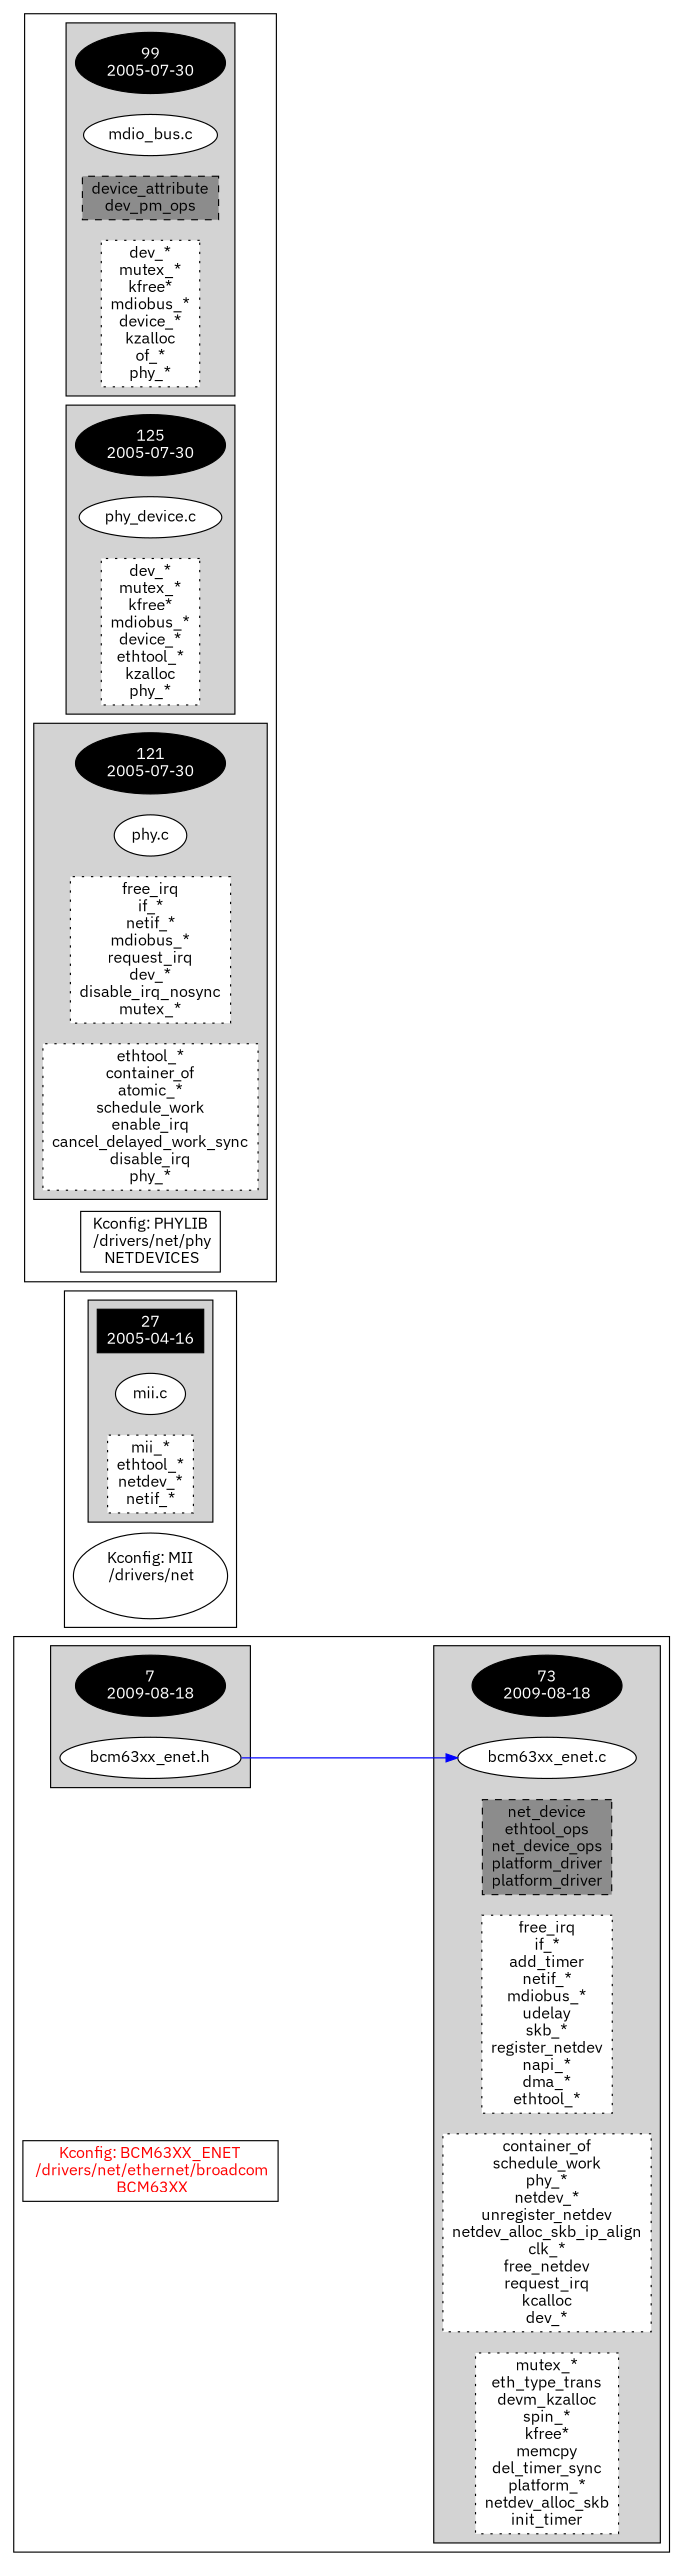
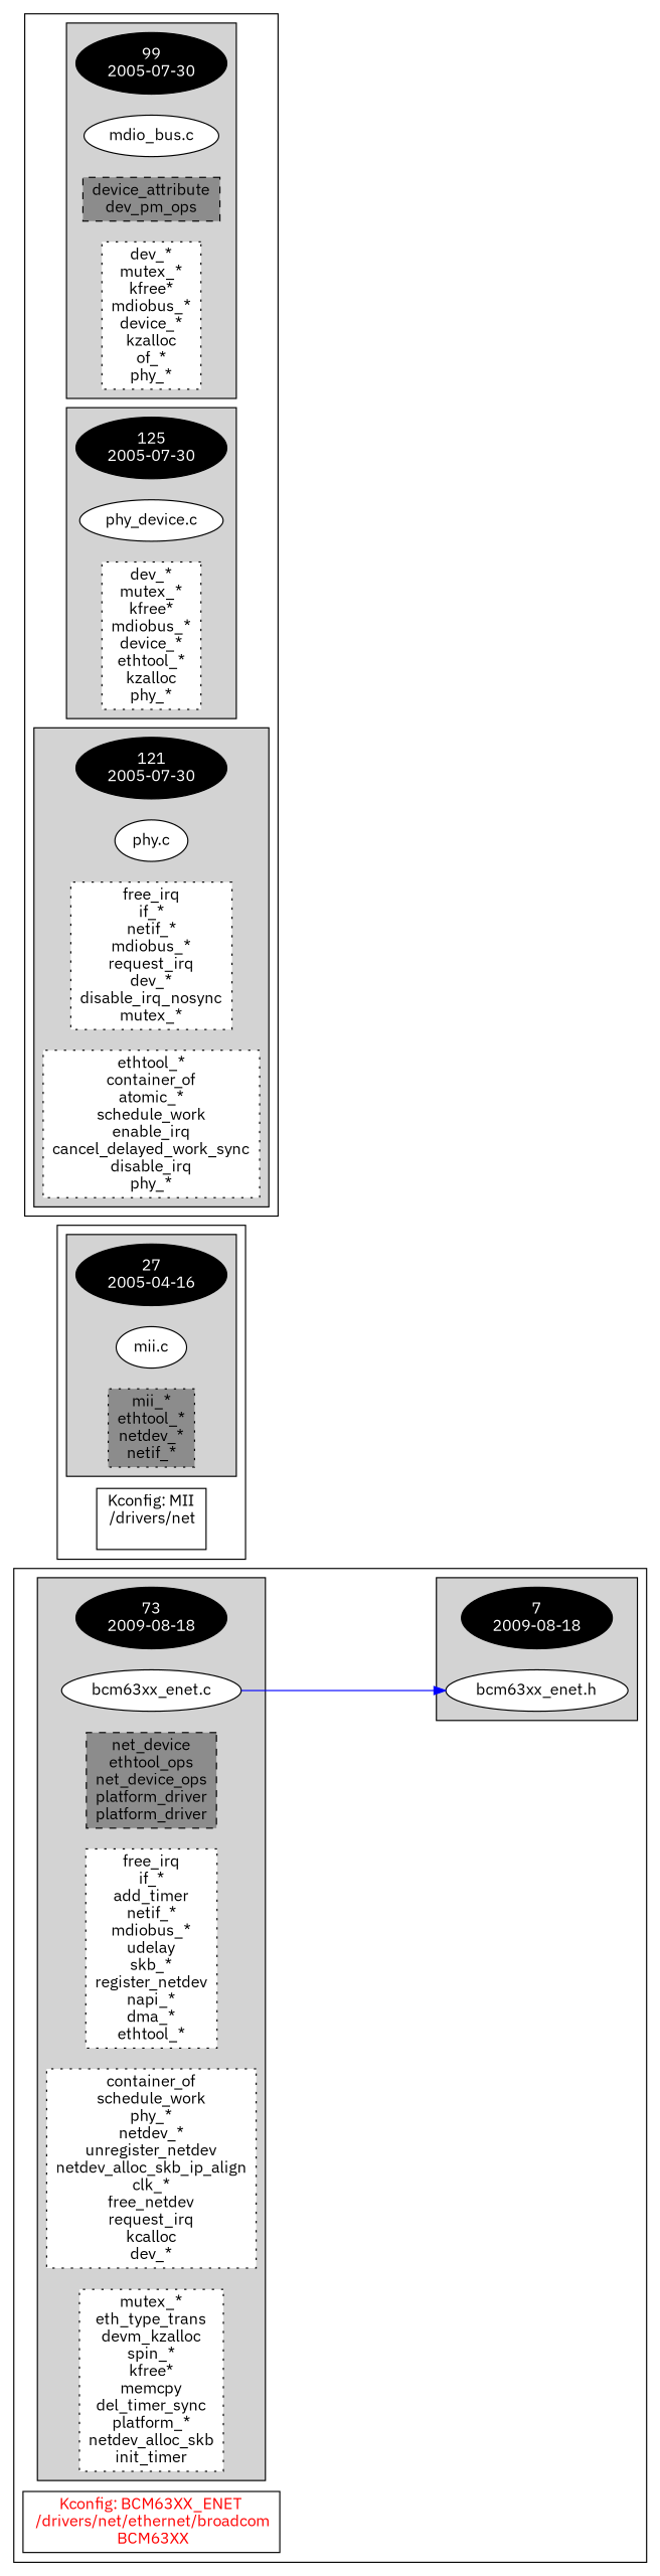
  digraph {
    ranksep=2
    splines=ortho
    rankdir=LR
    fontname="IBM Plex Sans"
    node [fillcolor=white fontcolor=black style=filled fontname="IBM Plex Sans" shape=box]
    n1 [fillcolor=black fontcolor=white label="7\n2009-08-18" shape=""]
    n2 [label="bcm63xx_enet.h\n" shape=""]
    n3 [fillcolor=black fontcolor=white label="73\n2009-08-18" shape=""]
    n4 [label="bcm63xx_enet.c\n" shape=""]
    n5 [fillcolor=grey55 label="net_device\nethtool_ops\nnet_device_ops\nplatform_driver\nplatform_driver\n" style="filled,dashed"]
    n6 [label="free_irq\nif_*\nadd_timer\nnetif_*\nmdiobus_*\nudelay\nskb_*\nregister_netdev\nnapi_*\ndma_*\nethtool_*\n" style="filled,dotted"]
    n7 [label="container_of\nschedule_work\nphy_*\nnetdev_*\nunregister_netdev\nnetdev_alloc_skb_ip_align\nclk_*\nfree_netdev\nrequest_irq\nkcalloc\ndev_*\n" style="filled,dotted"]
    n8 [label="mutex_*\neth_type_trans\ndevm_kzalloc\nspin_*\nkfree*\nmemcpy\ndel_timer_sync\nplatform_*\nnetdev_alloc_skb\ninit_timer\n" style="filled,dotted"]
    n9 [fontcolor=red label="Kconfig: BCM63XX_ENET\n /drivers/net/ethernet/broadcom\n  BCM63XX " fillcolor="" style=""]
-   n10 [fillcolor=black fontcolor=white label="27\n2005-04-16"]
+   n10 [fillcolor=black fontcolor=white label="27\n2005-04-16" shape=""]
    n11 [label="mii.c\n" shape=""]
-   n12 [label="mii_*\nethtool_*\nnetdev_*\nnetif_*\n" style="filled,dotted"]
-   n13 [label="Kconfig: MII\n /drivers/net\n " shape=ellipse fillcolor="" fontcolor="" style=""]
+   n12 [fillcolor=grey55 label="mii_*\nethtool_*\nnetdev_*\nnetif_*\n" style="filled,dotted"]
+   n13 [label="Kconfig: MII\n /drivers/net\n " fillcolor="" fontcolor="" style=""]
    n14 [fillcolor=black fontcolor=white label="99\n2005-07-30" shape=""]
    n15 [label="mdio_bus.c\n" shape=""]
    n16 [fillcolor=grey55 label="device_attribute\ndev_pm_ops\n" style="filled,dashed"]
    n17 [label="dev_*\nmutex_*\nkfree*\nmdiobus_*\ndevice_*\nkzalloc\nof_*\nphy_*\n" style="filled,dotted"]
    n18 [fillcolor=black fontcolor=white label="125\n2005-07-30" shape=""]
    n19 [label="phy_device.c\n" shape=""]
    n20 [label="dev_*\nmutex_*\nkfree*\nmdiobus_*\ndevice_*\nethtool_*\nkzalloc\nphy_*\n" style="filled,dotted"]
    n21 [fillcolor=black fontcolor=white label="121\n2005-07-30" shape=""]
    n22 [label="phy.c\n" shape=""]
    n23 [label="free_irq\nif_*\nnetif_*\nmdiobus_*\nrequest_irq\ndev_*\ndisable_irq_nosync\nmutex_*\n" style="filled,dotted"]
    n24 [label="ethtool_*\ncontainer_of\natomic_*\nschedule_work\nenable_irq\ncancel_delayed_work_sync\ndisable_irq\nphy_*\n" style="filled,dotted"]
-   n25 [label="Kconfig: PHYLIB\n /drivers/net/phy\n  NETDEVICES " fillcolor="" fontcolor="" style=""]
    subgraph cluster_1 {
      n9
      subgraph cluster_2 {
        style=filled
        n1
        n2
      }
      subgraph cluster_3 {
        style=filled
        n3
        n4
        n5
        n6
        n7
        n8
      }
    }
    subgraph cluster_4 {
      n13
      subgraph cluster_5 {
        style=filled
        n10
        n11
        n12
      }
    }
    subgraph cluster_6 {
-     n25
      subgraph cluster_7 {
        style=filled
        n14
        n15
        n16
        n17
      }
      subgraph cluster_8 {
        style=filled
        n18
        n19
        n20
      }
      subgraph cluster_9 {
        style=filled
        n21
        n22
        n23
        n24
      }
    }
-   n2 -> n4 [color=blue fontname="IBM Plex Sans"]
+   n4 -> n2 [color=blue fontname="IBM Plex Sans"]
  }
